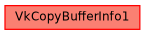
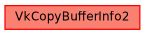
  digraph {
    rankdir=LR
-   n1 [color=red fillcolor=salmon fontname=Helvetica fontsize=10 height=0.2 label=VkCopyBufferInfo1 shape=record style=filled width=0.4]
+   n1 [color=red fillcolor=salmon fontname=Helvetica fontsize=10 height=0.2 label=VkCopyBufferInfo2 shape=record style=filled width=0.4]
  }
